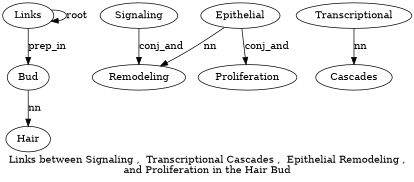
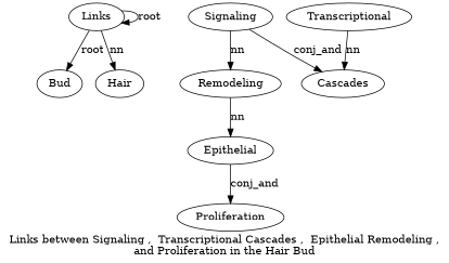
  digraph {
    label="Links between Signaling ,  Transcriptional Cascades ,  Epithelial Remodeling ,\nand Proliferation in the Hair Bud"
    node [fillcolor=white style=filled]
    n1 [label=Links]
    n2 [label=Bud]
    n3 [label=Signaling]
    n4 [label=Cascades]
    n5 [label=Remodeling]
    n6 [label=Hair]
    n7 [label=Epithelial]
    n8 [label=Proliferation]
    n9 [label=Transcriptional]
    n1 -> n1 [label=root]
-   n1 -> n2 [label=prep_in]
-   n2 -> n6 [label=nn]
-   n3 -> n5 [label=conj_and]
-   n7 -> n5 [label=nn]
+   n1 -> n2 [label=root]
+   n1 -> n6 [label=nn]
+   n3 -> n4 [label=conj_and]
+   n3 -> n5 [label=nn]
+   n5 -> n7 [label=nn]
    n7 -> n8 [label=conj_and]
    n9 -> n4 [label=nn]
  }
